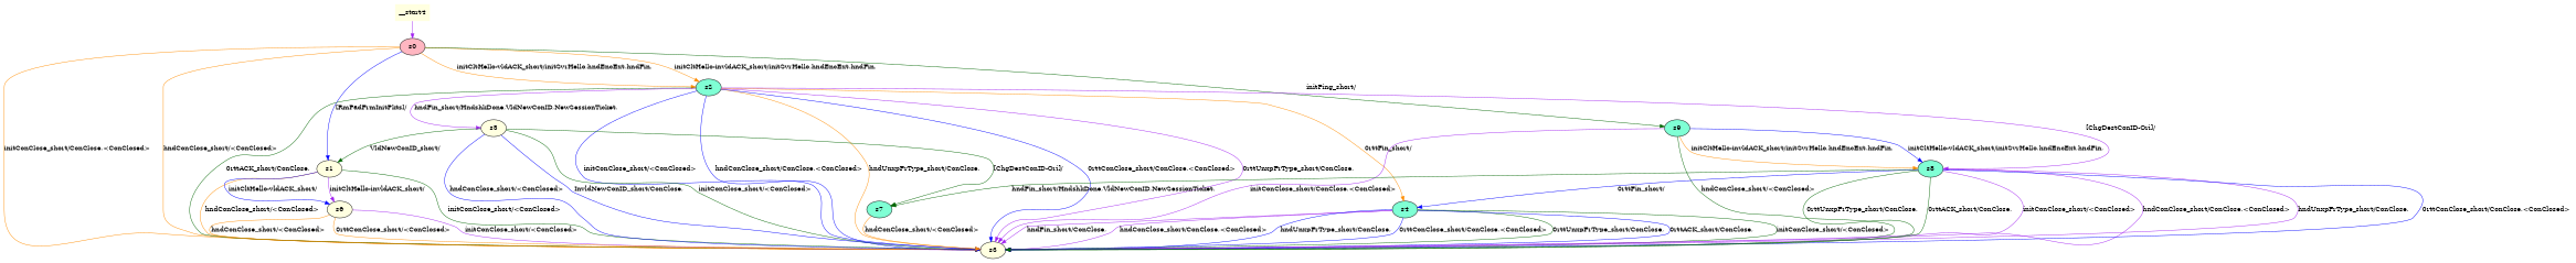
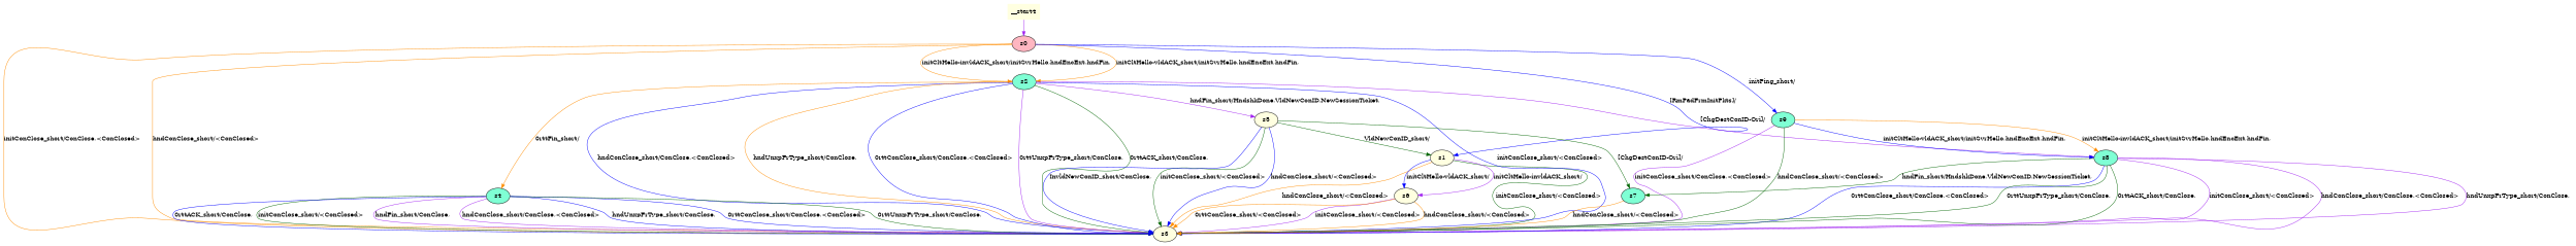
  digraph {
    node [fillcolor=lightyellow style=filled]
    edge [color=blue]
    n1 [fillcolor=lightpink label=s0]
    n2 [label=s1]
    n3 [fillcolor=aquamarine label=s2]
    n4 [label=s3]
    n5 [fillcolor=aquamarine label=s9]
    n6 [label=s6]
    n7 [fillcolor=aquamarine label=s4]
    n8 [label=s5]
    n9 [fillcolor=aquamarine label=s8]
    n10 [fillcolor=aquamarine label=s7]
    n11 [label=__start4 shape=none]
    n1 -> n2 [label="[RmPadFrmInitPkts]/ "]
    n1 -> n3 [color=darkorange label="initCltHello-vldACK_short/initSvrHello,hndEncExt,hndFin, "]
    n1 -> n3 [color=darkorange label="initCltHello-invldACK_short/initSvrHello,hndEncExt,hndFin, "]
    n1 -> n4 [color=darkorange label="initConClose_short/ConClose,<ConClosed> "]
    n1 -> n4 [color=darkorange label="hndConClose_short/<ConClosed> "]
-   n1 -> n5 [color=darkgreen label="initPing_short/ "]
+   n1 -> n5 [label="initPing_short/ "]
    n2 -> n4 [color=darkgreen label="initConClose_short/<ConClosed> "]
    n2 -> n4 [color=darkorange label="hndConClose_short/<ConClosed> "]
    n2 -> n6 [label="initCltHello-vldACK_short/ "]
    n2 -> n6 [color=purple label="initCltHello-invldACK_short/ "]
    n3 -> n4 [label="initConClose_short/<ConClosed> "]
    n3 -> n4 [label="hndConClose_short/ConClose,<ConClosed> "]
    n3 -> n4 [color=darkorange label="hndUnxpFrType_short/ConClose, "]
    n3 -> n4 [label="0rttConClose_short/ConClose,<ConClosed> "]
    n3 -> n4 [color=purple label="0rttUnxpFrType_short/ConClose, "]
    n3 -> n4 [color=darkgreen label="0rttACK_short/ConClose, "]
    n3 -> n7 [color=darkorange label="0rttFin_short/ "]
    n3 -> n8 [color=purple label="hndFin_short/HndshkDone,VldNewConID,NewSessionTicket, "]
    n3 -> n9 [color=purple label="[ChgDestConID-Ori]/ "]
    n5 -> n4 [color=purple label="initConClose_short/ConClose,<ConClosed> "]
    n5 -> n4 [color=darkgreen label="hndConClose_short/<ConClosed> "]
    n5 -> n9 [label="initCltHello-vldACK_short/initSvrHello,hndEncExt,hndFin, "]
    n5 -> n9 [color=darkorange label="initCltHello-invldACK_short/initSvrHello,hndEncExt,hndFin, "]
    n6 -> n4 [color=purple label="initConClose_short/<ConClosed> "]
    n6 -> n4 [color=darkorange label="hndConClose_short/<ConClosed> "]
    n6 -> n4 [color=darkorange label="0rttConClose_short/<ConClosed> "]
    n7 -> n4 [color=darkgreen label="initConClose_short/<ConClosed> "]
    n7 -> n4 [color=purple label="hndFin_short/ConClose, "]
    n7 -> n4 [color=purple label="hndConClose_short/ConClose,<ConClosed> "]
    n7 -> n4 [label="hndUnxpFrType_short/ConClose, "]
    n7 -> n4 [label="0rttConClose_short/ConClose,<ConClosed> "]
    n7 -> n4 [color=darkgreen label="0rttUnxpFrType_short/ConClose, "]
    n7 -> n4 [label="0rttACK_short/ConClose, "]
    n8 -> n2 [color=darkgreen label="VldNewConID_short/ "]
    n8 -> n4 [color=darkgreen label="initConClose_short/<ConClosed> "]
    n8 -> n4 [label="hndConClose_short/<ConClosed> "]
    n8 -> n4 [label="InvldNewConID_short/ConClose, "]
    n8 -> n10 [color=darkgreen label="[ChgDestConID-Ori]/ "]
    n9 -> n4 [color=purple label="initConClose_short/<ConClosed> "]
    n9 -> n4 [color=purple label="hndConClose_short/ConClose,<ConClosed> "]
    n9 -> n4 [color=purple label="hndUnxpFrType_short/ConClose, "]
    n9 -> n4 [label="0rttConClose_short/ConClose,<ConClosed> "]
    n9 -> n4 [color=darkgreen label="0rttUnxpFrType_short/ConClose, "]
    n9 -> n4 [color=darkgreen label="0rttACK_short/ConClose, "]
-   n9 -> n7 [label="0rttFin_short/ "]
    n9 -> n10 [color=darkgreen label="hndFin_short/HndshkDone,VldNewConID,NewSessionTicket, "]
    n10 -> n4 [color=darkorange label="hndConClose_short/<ConClosed> "]
    n11 -> n1 [color=purple]
  }
